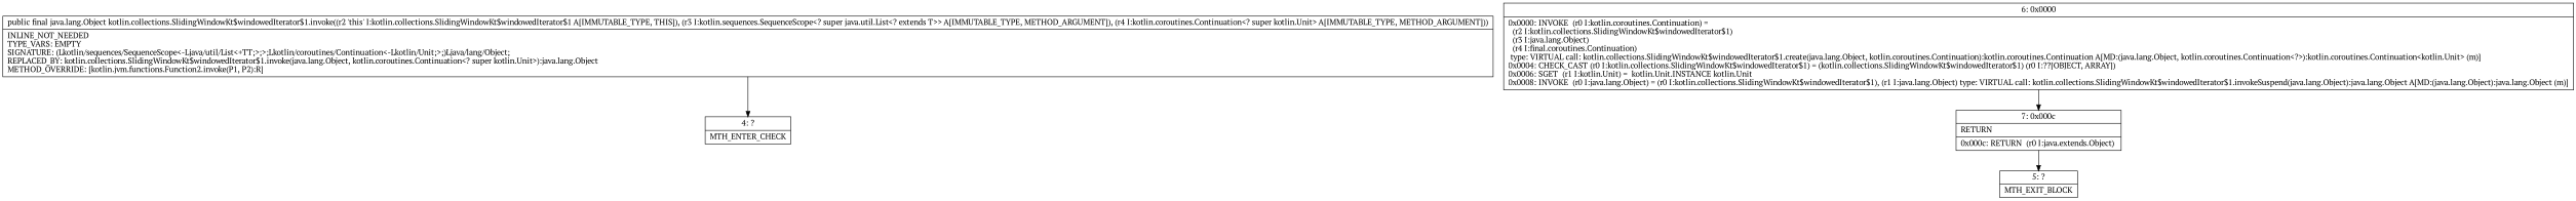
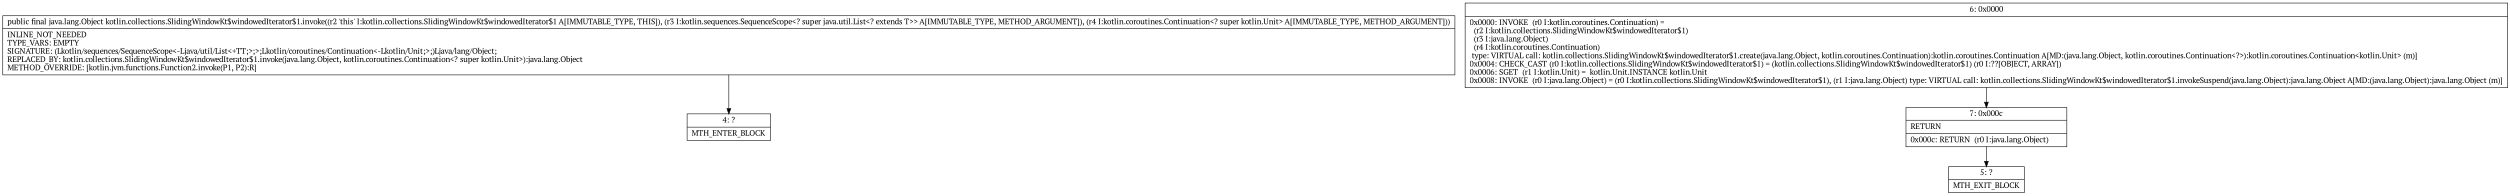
  digraph {
    fontname="PT Serif"
    node [fontname="PT Serif" shape=record]
    edge [fontname="PT Serif"]
-   n1 [label="{4\:\ ?|MTH_ENTER_CHECK\l}"]
-   n2 [label="{6\:\ 0x0000|0x0000: INVOKE  (r0 I:kotlin.coroutines.Continuation) = \l  (r2 I:kotlin.collections.SlidingWindowKt$windowedIterator$1)\l  (r3 I:java.lang.Object)\l  (r4 I:final.coroutines.Continuation)\l type: VIRTUAL call: kotlin.collections.SlidingWindowKt$windowedIterator$1.create(java.lang.Object, kotlin.coroutines.Continuation):kotlin.coroutines.Continuation A[MD:(java.lang.Object, kotlin.coroutines.Continuation\<?\>):kotlin.coroutines.Continuation\<kotlin.Unit\> (m)]\l0x0004: CHECK_CAST (r0 I:kotlin.collections.SlidingWindowKt$windowedIterator$1) = (kotlin.collections.SlidingWindowKt$windowedIterator$1) (r0 I:??[OBJECT, ARRAY]) \l0x0006: SGET  (r1 I:kotlin.Unit) =  kotlin.Unit.INSTANCE kotlin.Unit \l0x0008: INVOKE  (r0 I:java.lang.Object) = (r0 I:kotlin.collections.SlidingWindowKt$windowedIterator$1), (r1 I:java.lang.Object) type: VIRTUAL call: kotlin.collections.SlidingWindowKt$windowedIterator$1.invokeSuspend(java.lang.Object):java.lang.Object A[MD:(java.lang.Object):java.lang.Object (m)]\l}"]
-   n3 [label="{7\:\ 0x000c|RETURN\l|0x000c: RETURN  (r0 I:java.extends.Object) \l}"]
+   n1 [label="{4\:\ ?|MTH_ENTER_BLOCK\l}"]
+   n2 [label="{6\:\ 0x0000|0x0000: INVOKE  (r0 I:kotlin.coroutines.Continuation) = \l  (r2 I:kotlin.collections.SlidingWindowKt$windowedIterator$1)\l  (r3 I:java.lang.Object)\l  (r4 I:kotlin.coroutines.Continuation)\l type: VIRTUAL call: kotlin.collections.SlidingWindowKt$windowedIterator$1.create(java.lang.Object, kotlin.coroutines.Continuation):kotlin.coroutines.Continuation A[MD:(java.lang.Object, kotlin.coroutines.Continuation\<?\>):kotlin.coroutines.Continuation\<kotlin.Unit\> (m)]\l0x0004: CHECK_CAST (r0 I:kotlin.collections.SlidingWindowKt$windowedIterator$1) = (kotlin.collections.SlidingWindowKt$windowedIterator$1) (r0 I:??[OBJECT, ARRAY]) \l0x0006: SGET  (r1 I:kotlin.Unit) =  kotlin.Unit.INSTANCE kotlin.Unit \l0x0008: INVOKE  (r0 I:java.lang.Object) = (r0 I:kotlin.collections.SlidingWindowKt$windowedIterator$1), (r1 I:java.lang.Object) type: VIRTUAL call: kotlin.collections.SlidingWindowKt$windowedIterator$1.invokeSuspend(java.lang.Object):java.lang.Object A[MD:(java.lang.Object):java.lang.Object (m)]\l}"]
+   n3 [label="{7\:\ 0x000c|RETURN\l|0x000c: RETURN  (r0 I:java.lang.Object) \l}"]
    n4 [label="{5\:\ ?|MTH_EXIT_BLOCK\l}"]
    n5 [label="{public final java.lang.Object kotlin.collections.SlidingWindowKt$windowedIterator$1.invoke((r2 'this' I:kotlin.collections.SlidingWindowKt$windowedIterator$1 A[IMMUTABLE_TYPE, THIS]), (r3 I:kotlin.sequences.SequenceScope\<? super java.util.List\<? extends T\>\> A[IMMUTABLE_TYPE, METHOD_ARGUMENT]), (r4 I:kotlin.coroutines.Continuation\<? super kotlin.Unit\> A[IMMUTABLE_TYPE, METHOD_ARGUMENT]))  | INLINE_NOT_NEEDED\lTYPE_VARS: EMPTY\lSIGNATURE: (Lkotlin\/sequences\/SequenceScope\<\-Ljava\/util\/List\<+TT;\>;\>;Lkotlin\/coroutines\/Continuation\<\-Lkotlin\/Unit;\>;)Ljava\/lang\/Object;\lREPLACED_BY: kotlin.collections.SlidingWindowKt$windowedIterator$1.invoke(java.lang.Object, kotlin.coroutines.Continuation\<? super kotlin.Unit\>):java.lang.Object\lMETHOD_OVERRIDE: [kotlin.jvm.functions.Function2.invoke(P1, P2):R]\l}"]
    n2 -> n3
    n3 -> n4
    n5 -> n1
  }
